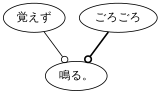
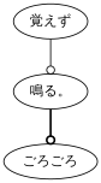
  digraph {
    edge [arrowhead=odot]
    n1 [label="覚えず"]
    n2 [label="鳴る。"]
    n3 [label="ごろごろ"]
    n1 -> n2 [style=solid]
-   n3 -> n2 [style=bold]
+   n2 -> n3 [style=bold]
  }
